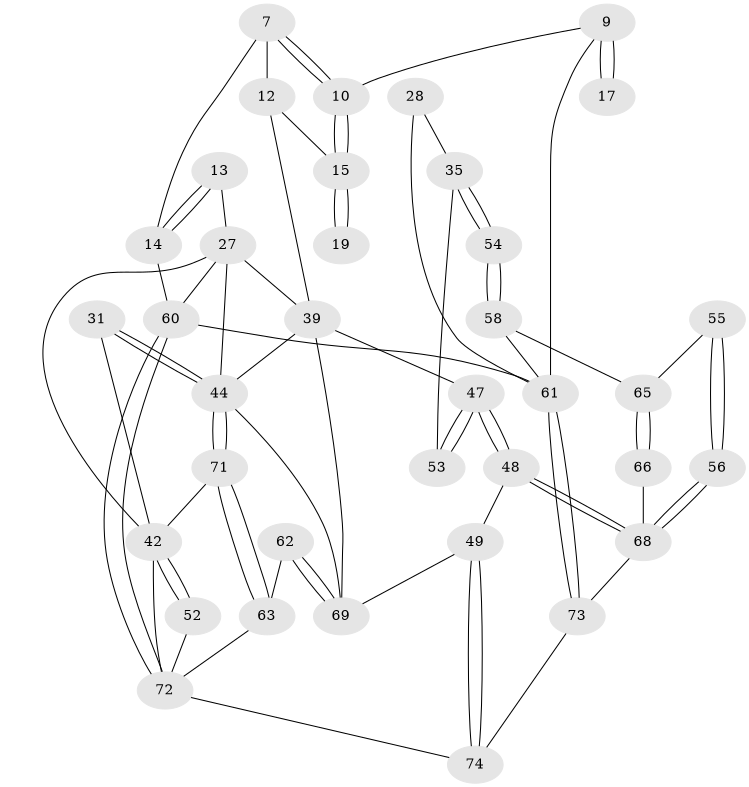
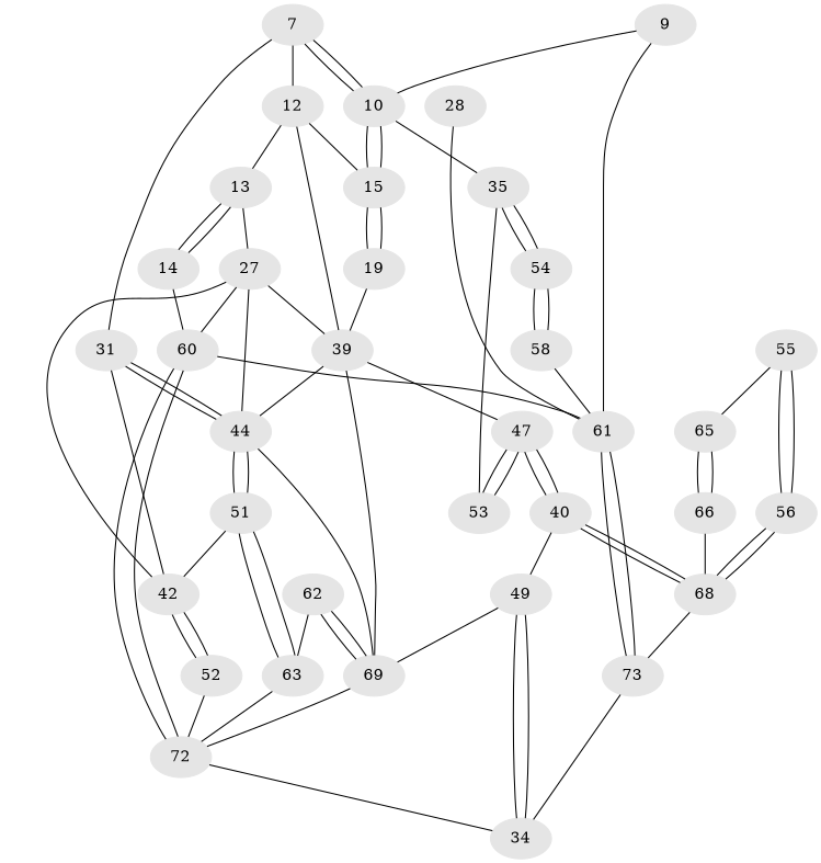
  graph {
    node [color=gray90 style=filled]
    7 [super="+6"]
    10
    12 [super="+11"]
    14 [super="+5"]
    15
    13
    39 [super="+38+34+33+21"]
    60 [super="+16"]
    9 [super="+8"]
-   17
    61 [super="+57+2"]
    73
    19
    27 [super="+25+26+23+24"]
    44 [super="+43+40+30"]
    47 [super="+41+37"]
    69 [super="+50+45+46"]
    42 [super="+32"]
    72 [super="+71+70+59"]
    28 [super="+18"]
    35 [super="+29"]
    53 [super="+36"]
    54
    52
-   51 [label=71]
+   51
    31
    58
-   48
+   48 [label=40]
    63
    49
    68 [super="+67"]
-   74
+   74 [label=34]
    56
    55
    65 [super="+64"]
    66
    62
    7 -- 10
    7 -- 10
    7 -- 12
-   7 -- 14
+   7 -- 31
    10 -- 15
    10 -- 15
    12 -- 15
+   12 -- 13
    12 -- 39
    14 -- 60 [weight=2]
    15 -- 19
    15 -- 19
    13 -- 14
    13 -- 14
    13 -- 27
    39 -- 44
    39 -- 47 [weight=2]
    39 -- 69
    60 -- 61 [weight=2]
    60 -- 72 [weight=2]
    60 -- 72
    9 -- 10
-   9 -- 17 [weight=2]
-   9 -- 17
    9 -- 61
    61 -- 73
    61 -- 73
    73 -- 74
+   19 -- 39
    27 -- 39 [weight=2]
    27 -- 60 [weight=2]
    27 -- 44
    27 -- 42 [weight=2]
    44 -- 69
    44 -- 51
    44 -- 51
    47 -- 53 [weight=2]
    47 -- 53
    47 -- 48
    47 -- 48
-   42 -- 72
+   69 -- 72
    42 -- 52
    42 -- 52
    72 -- 74
    28 -- 61 [weight=2]
-   28 -- 35
+   10 -- 35
    35 -- 53
    35 -- 54
    35 -- 54
    54 -- 58
    54 -- 58
    52 -- 72
    51 -- 42
    51 -- 63
    51 -- 63
    31 -- 44 [weight=2]
    31 -- 44
    31 -- 42
    58 -- 61
-   58 -- 65
    48 -- 49
    48 -- 68
    48 -- 68
    63 -- 72
    49 -- 69
    49 -- 74
    49 -- 74
    68 -- 73
    56 -- 68
    56 -- 68
    55 -- 56
    55 -- 56
    55 -- 65
    65 -- 66 [weight=2]
    65 -- 66
    66 -- 68
    62 -- 69 [weight=2]
    62 -- 69
    62 -- 63
  }
